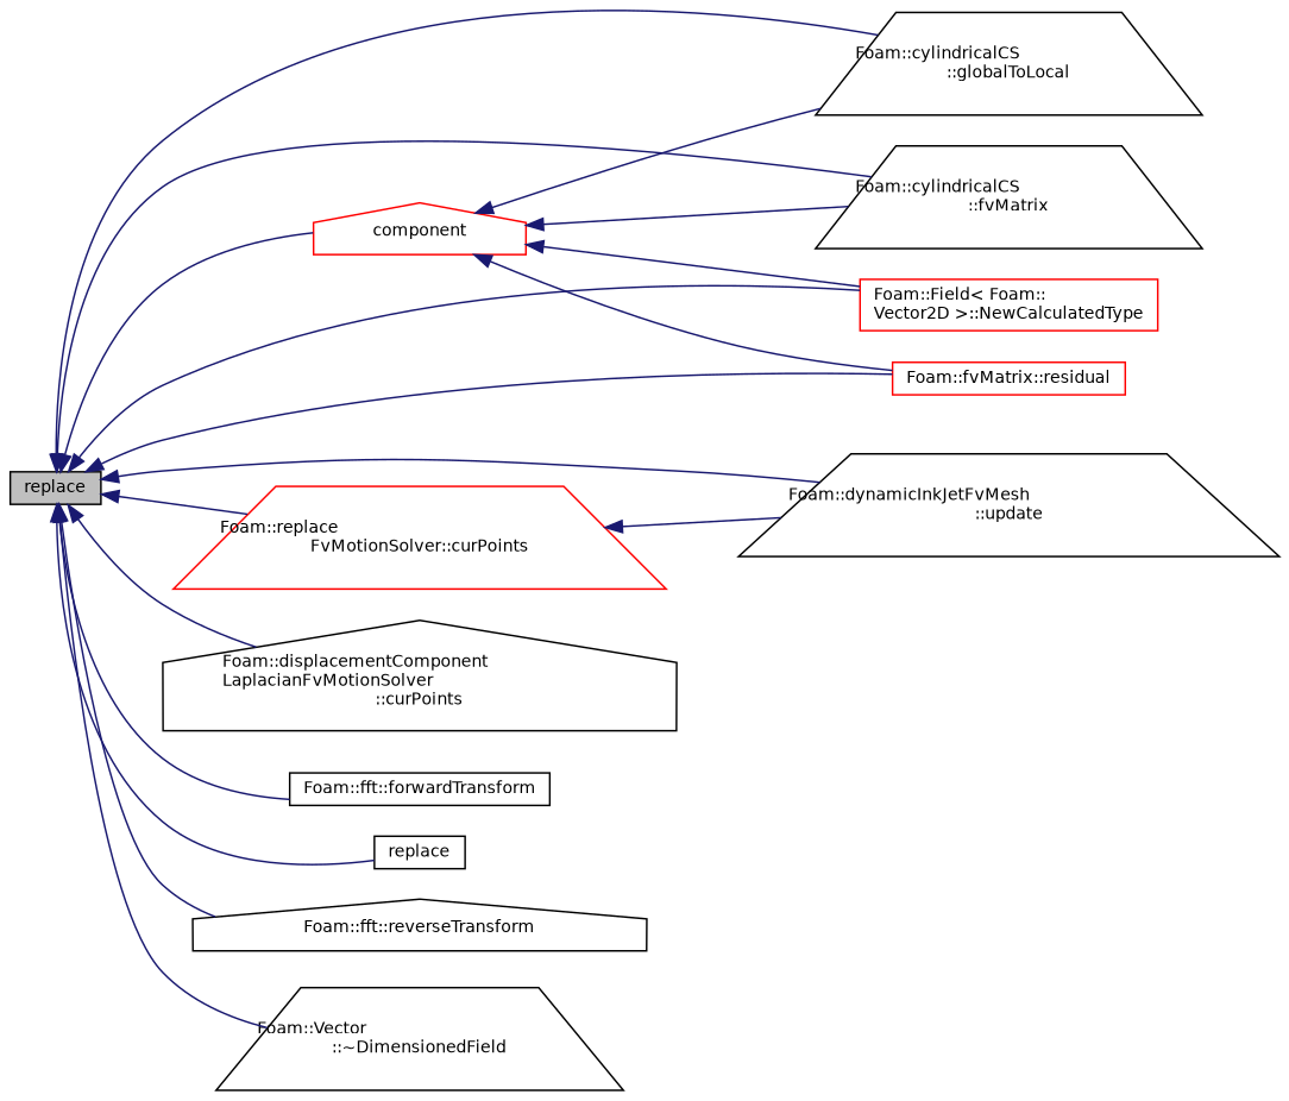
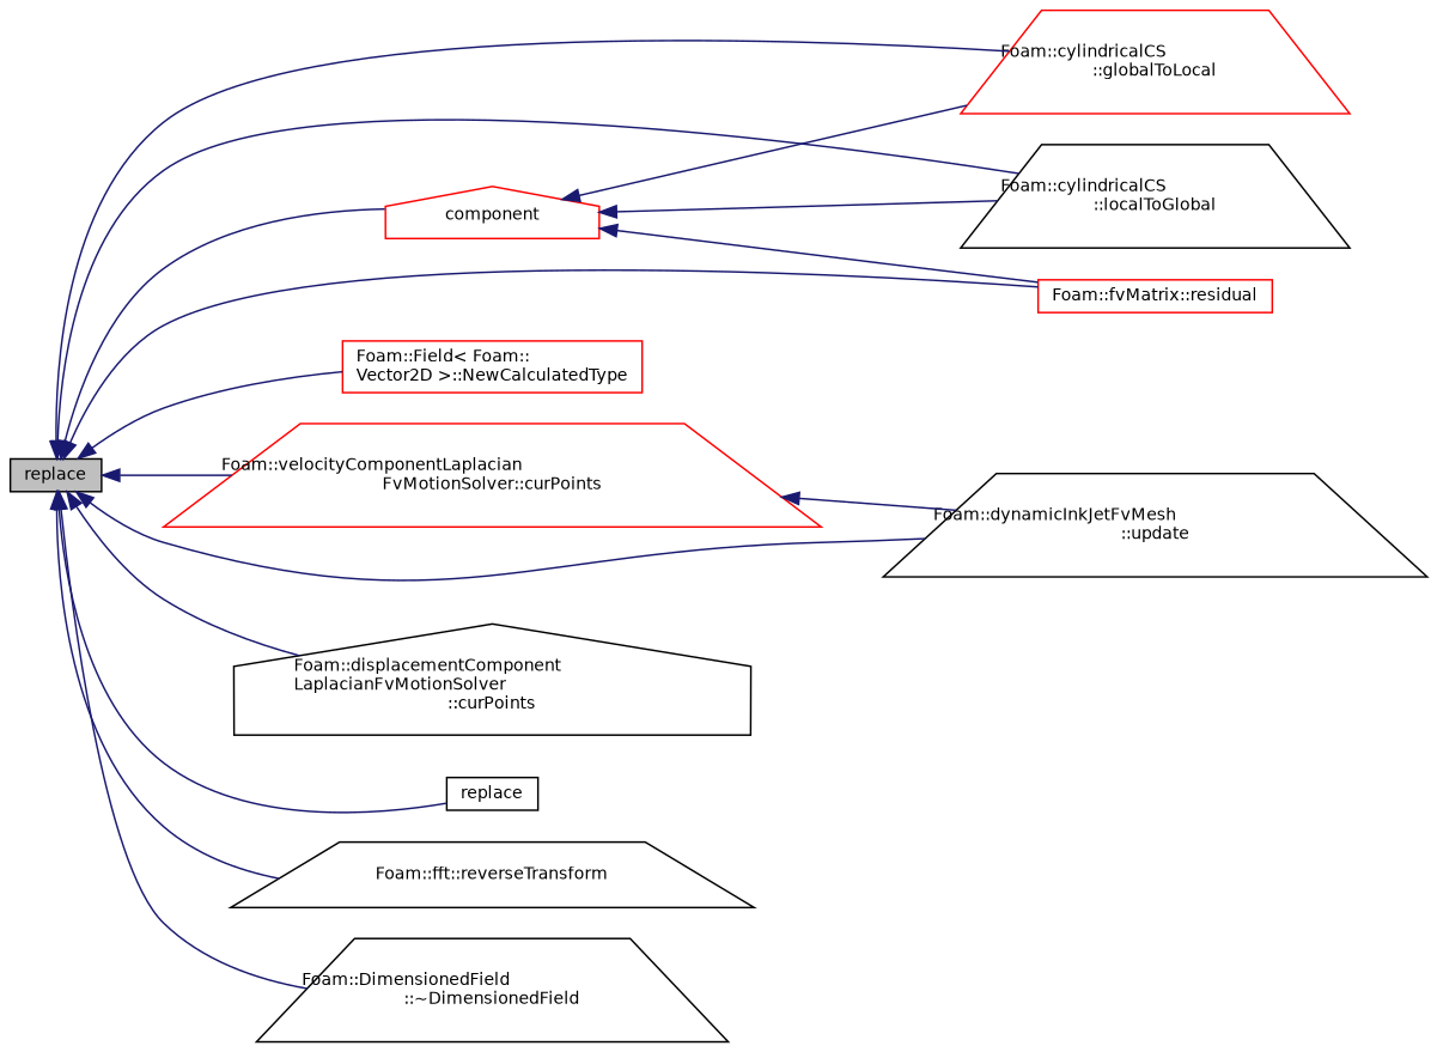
  digraph {
    rankdir=LR
    node [color=black fontname=Helvetica fontsize=10 shape=box]
    edge [color=midnightblue dir=back fontname=Helvetica fontsize=10 labelfontname=Helvetica labelfontsize=10 style=solid]
    n1 [fillcolor=grey75 fontcolor=black height=0.2 label=replace style=filled width=0.4]
    n2 [color=red height=0.2 label=component shape=house width=0.4]
-   n3 [height=0.2 label="Foam::cylindricalCS\l::globalToLocal" shape=trapezium width=0.4]
-   n4 [height=0.2 label="Foam::cylindricalCS\l::fvMatrix" shape=trapezium width=0.4]
+   n3 [color=red height=0.2 label="Foam::cylindricalCS\l::globalToLocal" shape=trapezium width=0.4]
+   n4 [height=0.2 label="Foam::cylindricalCS\l::localToGlobal" shape=trapezium width=0.4]
    n5 [color=red height=0.2 label="Foam::Field\< Foam::\lVector2D \>::NewCalculatedType" width=0.4]
    n6 [color=red height=0.2 label="Foam::fvMatrix::residual" width=0.4]
    n7 [height=0.2 label="Foam::dynamicInkJetFvMesh\l::update" shape=trapezium width=0.4]
-   n8 [color=red height=0.2 label="Foam::replace\lFvMotionSolver::curPoints" shape=trapezium width=0.4]
+   n8 [color=red height=0.2 label="Foam::velocityComponentLaplacian\lFvMotionSolver::curPoints" shape=trapezium width=0.4]
    n9 [height=0.2 label="Foam::displacementComponent\lLaplacianFvMotionSolver\l::curPoints" shape=house width=0.4]
-   n10 [height=0.2 label="Foam::fft::forwardTransform" width=0.4]
    n11 [height=0.2 label=replace width=0.4]
-   n12 [height=0.2 label="Foam::fft::reverseTransform" shape=house width=0.4]
-   n13 [height=0.2 label="Foam::Vector\l::~DimensionedField" shape=trapezium width=0.4]
+   n12 [height=0.2 label="Foam::fft::reverseTransform" shape=trapezium width=0.4]
+   n13 [height=0.2 label="Foam::DimensionedField\l::~DimensionedField" shape=trapezium width=0.4]
    n1 -> n2
    n1 -> n3
    n1 -> n4
    n1 -> n5
    n1 -> n6
    n1 -> n7
    n1 -> n8
    n1 -> n9
-   n1 -> n10
    n1 -> n11
    n1 -> n12
    n1 -> n13
    n2 -> n3
    n2 -> n4
-   n2 -> n5
    n2 -> n6
    n8 -> n7
  }
